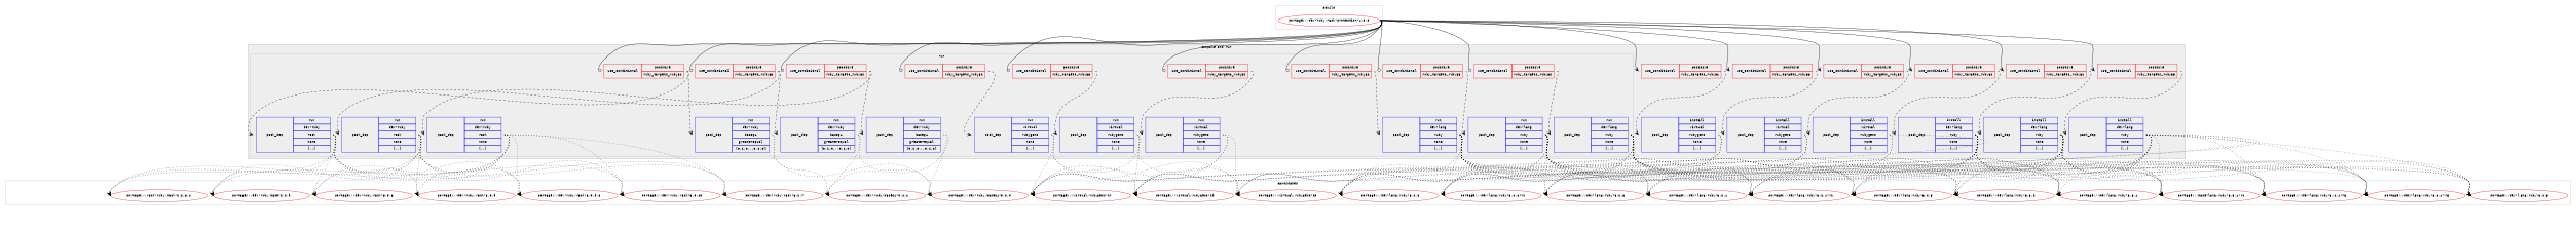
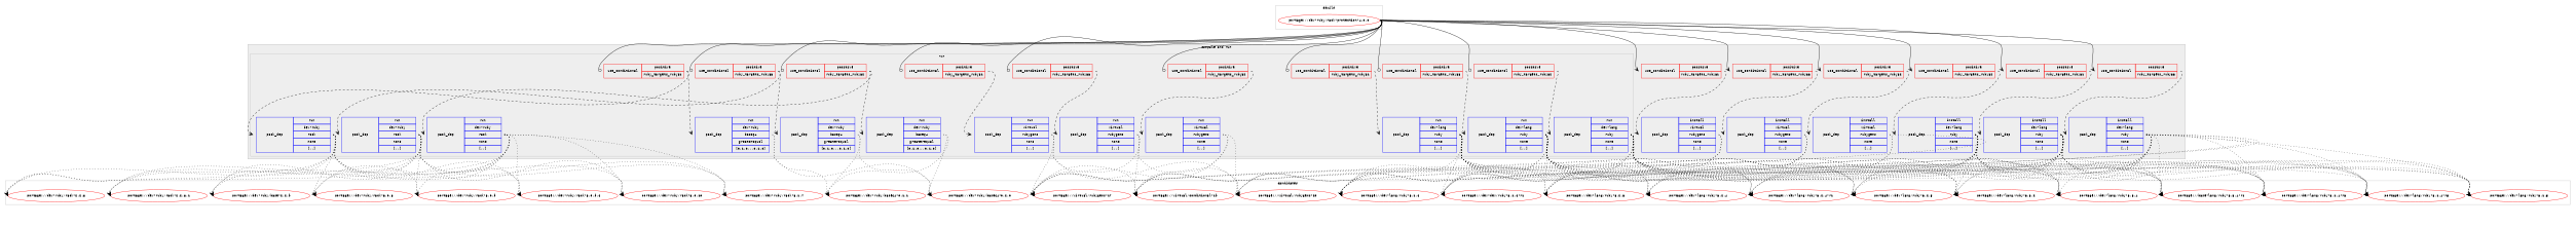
  digraph {
    compound=true
    concentrate=true
    fontname="DejaVu Sans Mono"
    fontsize=10
    newrank=true
    rankdir=TB
    ranksep=1.5
    node [color=red fontname="DejaVu Sans Mono" fontsize=10 shape=none]
    edge [arrowhead=vee fontname="DejaVu Sans Mono" headport=w style=dotted tailport=e weight=100]
    n1 [label="portage://dev-ruby/rack-protection-4.0.0" width=4 shape=""]
    n2 [color=blue label=<<TABLE BORDER="0" CELLBORDER="1" CELLSPACING="0" CELLPADDING="4" WIDTH="220"><TR><TD ROWSPAN="6" CELLPADDING="30">pack_dep</TD></TR><TR><TD WIDTH="110">install</TD></TR><TR><TD>dev-lang</TD></TR><TR><TD>ruby</TD></TR><TR><TD>none</TD></TR><TR><TD>[,,]</TD></TR></TABLE>>]
    n3 [label=<<TABLE BORDER="0" CELLBORDER="1" CELLSPACING="0" CELLPADDING="4"><TR><TD ROWSPAN="3" CELLPADDING="10">use_conditional</TD></TR><TR><TD>positive</TD></TR><TR><TD>ruby_targets_ruby31</TD></TR></TABLE>>]
    n4 [color=blue label=<<TABLE BORDER="0" CELLBORDER="1" CELLSPACING="0" CELLPADDING="4" WIDTH="220"><TR><TD ROWSPAN="6" CELLPADDING="30">pack_dep</TD></TR><TR><TD WIDTH="110">install</TD></TR><TR><TD>virtual</TD></TR><TR><TD>rubygems</TD></TR><TR><TD>none</TD></TR><TR><TD>[,,]</TD></TR></TABLE>>]
    n5 [label=<<TABLE BORDER="0" CELLBORDER="1" CELLSPACING="0" CELLPADDING="4"><TR><TD ROWSPAN="3" CELLPADDING="10">use_conditional</TD></TR><TR><TD>positive</TD></TR><TR><TD>ruby_targets_ruby31</TD></TR></TABLE>>]
    n6 [color=blue label=<<TABLE BORDER="0" CELLBORDER="1" CELLSPACING="0" CELLPADDING="4" WIDTH="220"><TR><TD ROWSPAN="6" CELLPADDING="30">pack_dep</TD></TR><TR><TD WIDTH="110">install</TD></TR><TR><TD>dev-lang</TD></TR><TR><TD>ruby</TD></TR><TR><TD>none</TD></TR><TR><TD>[,,]</TD></TR></TABLE>>]
    n7 [label=<<TABLE BORDER="0" CELLBORDER="1" CELLSPACING="0" CELLPADDING="4"><TR><TD ROWSPAN="3" CELLPADDING="10">use_conditional</TD></TR><TR><TD>positive</TD></TR><TR><TD>ruby_targets_ruby32</TD></TR></TABLE>>]
    n8 [color=blue label=<<TABLE BORDER="0" CELLBORDER="1" CELLSPACING="0" CELLPADDING="4" WIDTH="220"><TR><TD ROWSPAN="6" CELLPADDING="30">pack_dep</TD></TR><TR><TD WIDTH="110">install</TD></TR><TR><TD>virtual</TD></TR><TR><TD>rubygems</TD></TR><TR><TD>none</TD></TR><TR><TD>[,,]</TD></TR></TABLE>>]
    n9 [label=<<TABLE BORDER="0" CELLBORDER="1" CELLSPACING="0" CELLPADDING="4"><TR><TD ROWSPAN="3" CELLPADDING="10">use_conditional</TD></TR><TR><TD>positive</TD></TR><TR><TD>ruby_targets_ruby32</TD></TR></TABLE>>]
    n10 [color=blue label=<<TABLE BORDER="0" CELLBORDER="1" CELLSPACING="0" CELLPADDING="4" WIDTH="220"><TR><TD ROWSPAN="6" CELLPADDING="30">pack_dep</TD></TR><TR><TD WIDTH="110">install</TD></TR><TR><TD>dev-lang</TD></TR><TR><TD>ruby</TD></TR><TR><TD>none</TD></TR><TR><TD>[,,]</TD></TR></TABLE>>]
    n11 [label=<<TABLE BORDER="0" CELLBORDER="1" CELLSPACING="0" CELLPADDING="4"><TR><TD ROWSPAN="3" CELLPADDING="10">use_conditional</TD></TR><TR><TD>positive</TD></TR><TR><TD>ruby_targets_ruby33</TD></TR></TABLE>>]
    n12 [color=blue label=<<TABLE BORDER="0" CELLBORDER="1" CELLSPACING="0" CELLPADDING="4" WIDTH="220"><TR><TD ROWSPAN="6" CELLPADDING="30">pack_dep</TD></TR><TR><TD WIDTH="110">install</TD></TR><TR><TD>virtual</TD></TR><TR><TD>rubygems</TD></TR><TR><TD>none</TD></TR><TR><TD>[,,]</TD></TR></TABLE>>]
    n13 [label=<<TABLE BORDER="0" CELLBORDER="1" CELLSPACING="0" CELLPADDING="4"><TR><TD ROWSPAN="3" CELLPADDING="10">use_conditional</TD></TR><TR><TD>positive</TD></TR><TR><TD>ruby_targets_ruby33</TD></TR></TABLE>>]
    n14 [color=blue label=<<TABLE BORDER="0" CELLBORDER="1" CELLSPACING="0" CELLPADDING="4" WIDTH="220"><TR><TD ROWSPAN="6" CELLPADDING="30">pack_dep</TD></TR><TR><TD WIDTH="110">run</TD></TR><TR><TD>dev-lang</TD></TR><TR><TD>ruby</TD></TR><TR><TD>none</TD></TR><TR><TD>[,,]</TD></TR></TABLE>>]
    n15 [label=<<TABLE BORDER="0" CELLBORDER="1" CELLSPACING="0" CELLPADDING="4"><TR><TD ROWSPAN="3" CELLPADDING="10">use_conditional</TD></TR><TR><TD>positive</TD></TR><TR><TD>ruby_targets_ruby31</TD></TR></TABLE>>]
    n16 [color=blue label=<<TABLE BORDER="0" CELLBORDER="1" CELLSPACING="0" CELLPADDING="4" WIDTH="220"><TR><TD ROWSPAN="6" CELLPADDING="30">pack_dep</TD></TR><TR><TD WIDTH="110">run</TD></TR><TR><TD>dev-ruby</TD></TR><TR><TD>base64</TD></TR><TR><TD>greaterequal</TD></TR><TR><TD>[0.1.0,,,0.1.0]</TD></TR></TABLE>>]
    n17 [color=blue label=<<TABLE BORDER="0" CELLBORDER="1" CELLSPACING="0" CELLPADDING="4" WIDTH="220"><TR><TD ROWSPAN="6" CELLPADDING="30">pack_dep</TD></TR><TR><TD WIDTH="110">run</TD></TR><TR><TD>dev-ruby</TD></TR><TR><TD>rack</TD></TR><TR><TD>none</TD></TR><TR><TD>[,,]</TD></TR></TABLE>>]
    n18 [label=<<TABLE BORDER="0" CELLBORDER="1" CELLSPACING="0" CELLPADDING="4"><TR><TD ROWSPAN="3" CELLPADDING="10">use_conditional</TD></TR><TR><TD>positive</TD></TR><TR><TD>ruby_targets_ruby31</TD></TR></TABLE>>]
    n19 [color=blue label=<<TABLE BORDER="0" CELLBORDER="1" CELLSPACING="0" CELLPADDING="4" WIDTH="220"><TR><TD ROWSPAN="6" CELLPADDING="30">pack_dep</TD></TR><TR><TD WIDTH="110">run</TD></TR><TR><TD>virtual</TD></TR><TR><TD>rubygems</TD></TR><TR><TD>none</TD></TR><TR><TD>[,,]</TD></TR></TABLE>>]
    n20 [label=<<TABLE BORDER="0" CELLBORDER="1" CELLSPACING="0" CELLPADDING="4"><TR><TD ROWSPAN="3" CELLPADDING="10">use_conditional</TD></TR><TR><TD>positive</TD></TR><TR><TD>ruby_targets_ruby31</TD></TR></TABLE>>]
    n21 [color=blue label=<<TABLE BORDER="0" CELLBORDER="1" CELLSPACING="0" CELLPADDING="4" WIDTH="220"><TR><TD ROWSPAN="6" CELLPADDING="30">pack_dep</TD></TR><TR><TD WIDTH="110">run</TD></TR><TR><TD>dev-lang</TD></TR><TR><TD>ruby</TD></TR><TR><TD>none</TD></TR><TR><TD>[,,]</TD></TR></TABLE>>]
    n22 [label=<<TABLE BORDER="0" CELLBORDER="1" CELLSPACING="0" CELLPADDING="4"><TR><TD ROWSPAN="3" CELLPADDING="10">use_conditional</TD></TR><TR><TD>positive</TD></TR><TR><TD>ruby_targets_ruby32</TD></TR></TABLE>>]
    n23 [color=blue label=<<TABLE BORDER="0" CELLBORDER="1" CELLSPACING="0" CELLPADDING="4" WIDTH="220"><TR><TD ROWSPAN="6" CELLPADDING="30">pack_dep</TD></TR><TR><TD WIDTH="110">run</TD></TR><TR><TD>dev-ruby</TD></TR><TR><TD>base64</TD></TR><TR><TD>greaterequal</TD></TR><TR><TD>[0.1.0,,,0.1.0]</TD></TR></TABLE>>]
    n24 [color=blue label=<<TABLE BORDER="0" CELLBORDER="1" CELLSPACING="0" CELLPADDING="4" WIDTH="220"><TR><TD ROWSPAN="6" CELLPADDING="30">pack_dep</TD></TR><TR><TD WIDTH="110">run</TD></TR><TR><TD>dev-ruby</TD></TR><TR><TD>rack</TD></TR><TR><TD>none</TD></TR><TR><TD>[,,]</TD></TR></TABLE>>]
    n25 [label=<<TABLE BORDER="0" CELLBORDER="1" CELLSPACING="0" CELLPADDING="4"><TR><TD ROWSPAN="3" CELLPADDING="10">use_conditional</TD></TR><TR><TD>positive</TD></TR><TR><TD>ruby_targets_ruby32</TD></TR></TABLE>>]
    n26 [color=blue label=<<TABLE BORDER="0" CELLBORDER="1" CELLSPACING="0" CELLPADDING="4" WIDTH="220"><TR><TD ROWSPAN="6" CELLPADDING="30">pack_dep</TD></TR><TR><TD WIDTH="110">run</TD></TR><TR><TD>virtual</TD></TR><TR><TD>rubygems</TD></TR><TR><TD>none</TD></TR><TR><TD>[,,]</TD></TR></TABLE>>]
    n27 [label=<<TABLE BORDER="0" CELLBORDER="1" CELLSPACING="0" CELLPADDING="4"><TR><TD ROWSPAN="3" CELLPADDING="10">use_conditional</TD></TR><TR><TD>positive</TD></TR><TR><TD>ruby_targets_ruby32</TD></TR></TABLE>>]
    n28 [color=blue label=<<TABLE BORDER="0" CELLBORDER="1" CELLSPACING="0" CELLPADDING="4" WIDTH="220"><TR><TD ROWSPAN="6" CELLPADDING="30">pack_dep</TD></TR><TR><TD WIDTH="110">run</TD></TR><TR><TD>dev-lang</TD></TR><TR><TD>ruby</TD></TR><TR><TD>none</TD></TR><TR><TD>[,,]</TD></TR></TABLE>>]
    n29 [label=<<TABLE BORDER="0" CELLBORDER="1" CELLSPACING="0" CELLPADDING="4"><TR><TD ROWSPAN="3" CELLPADDING="10">use_conditional</TD></TR><TR><TD>positive</TD></TR><TR><TD>ruby_targets_ruby33</TD></TR></TABLE>>]
    n30 [color=blue label=<<TABLE BORDER="0" CELLBORDER="1" CELLSPACING="0" CELLPADDING="4" WIDTH="220"><TR><TD ROWSPAN="6" CELLPADDING="30">pack_dep</TD></TR><TR><TD WIDTH="110">run</TD></TR><TR><TD>dev-ruby</TD></TR><TR><TD>base64</TD></TR><TR><TD>greaterequal</TD></TR><TR><TD>[0.1.0,,,0.1.0]</TD></TR></TABLE>>]
    n31 [color=blue label=<<TABLE BORDER="0" CELLBORDER="1" CELLSPACING="0" CELLPADDING="4" WIDTH="220"><TR><TD ROWSPAN="6" CELLPADDING="30">pack_dep</TD></TR><TR><TD WIDTH="110">run</TD></TR><TR><TD>dev-ruby</TD></TR><TR><TD>rack</TD></TR><TR><TD>none</TD></TR><TR><TD>[,,]</TD></TR></TABLE>>]
    n32 [label=<<TABLE BORDER="0" CELLBORDER="1" CELLSPACING="0" CELLPADDING="4"><TR><TD ROWSPAN="3" CELLPADDING="10">use_conditional</TD></TR><TR><TD>positive</TD></TR><TR><TD>ruby_targets_ruby33</TD></TR></TABLE>>]
    n33 [color=blue label=<<TABLE BORDER="0" CELLBORDER="1" CELLSPACING="0" CELLPADDING="4" WIDTH="220"><TR><TD ROWSPAN="6" CELLPADDING="30">pack_dep</TD></TR><TR><TD WIDTH="110">run</TD></TR><TR><TD>virtual</TD></TR><TR><TD>rubygems</TD></TR><TR><TD>none</TD></TR><TR><TD>[,,]</TD></TR></TABLE>>]
    n34 [label=<<TABLE BORDER="0" CELLBORDER="1" CELLSPACING="0" CELLPADDING="4"><TR><TD ROWSPAN="3" CELLPADDING="10">use_conditional</TD></TR><TR><TD>positive</TD></TR><TR><TD>ruby_targets_ruby33</TD></TR></TABLE>>]
    n35 [label="portage://virtual/rubygems-20" width=4 shape=""]
-   n36 [label="portage://virtual/rubygems-19" width=4 shape=""]
+   n36 [label="portage://virtual/conditional-19" width=4 shape=""]
    n37 [label="portage://virtual/rubygems-17" width=4 shape=""]
    n38 [label="portage://base-lang/ruby-3.3.4-r1" width=4 shape=""]
    n39 [label="portage://dev-lang/ruby-3.3.4" width=4 shape=""]
    n40 [label="portage://dev-lang/ruby-3.3.2" width=4 shape=""]
    n41 [label="portage://dev-lang/ruby-3.2.5" width=4 shape=""]
    n42 [label="portage://dev-lang/ruby-3.2.4-r1" width=4 shape=""]
    n43 [label="portage://dev-lang/ruby-3.2.4" width=4 shape=""]
    n44 [label="portage://dev-lang/ruby-3.2.3" width=4 shape=""]
-   n45 [label="portage://dev-lang/ruby-3.1.6-r1" width=4 shape=""]
+   n45 [label="portage://dev-dev/ruby-3.1.6-r1" width=4 shape=""]
    n46 [label="portage://dev-lang/ruby-3.1.6" width=4 shape=""]
    n47 [label="portage://dev-lang/ruby-3.1.5" width=4 shape=""]
    n48 [label="portage://dev-lang/ruby-3.1.4-r5" width=4 shape=""]
    n49 [label="portage://dev-lang/ruby-3.1.4-r3" width=4 shape=""]
    n50 [label="portage://dev-ruby/base64-0.2.0" width=4 shape=""]
    n51 [label="portage://dev-ruby/base64-0.1.1" width=4 shape=""]
    n52 [label="portage://dev-ruby/rack-3.1.7" width=4 shape=""]
    n53 [label="portage://dev-ruby/rack-3.0.10" width=4 shape=""]
    n54 [label="portage://dev-ruby/rack-3.0.9.6" width=4 shape=""]
    n55 [label="portage://dev-ruby/rack-3.0.9" width=4 shape=""]
    n56 [label="portage://dev-ruby/rack-3.0.8" width=4 shape=""]
    n57 [label="portage://dev-ruby/base-2.2.9" width=4 shape=""]
-   n58 [label="portage://rack-ruby/rack-2.2.8.1" width=4 shape=""]
+   n58 [label="portage://dev-ruby/rack-2.2.8.1" width=4 shape=""]
+   n59 [label="portage://dev-ruby/rack-2.2.8" width=4 shape=""]
    subgraph cluster_1 {
      color=gray
      label=<<i>ebuild</i>>
      n1
    }
    subgraph cluster_2 {
      color=gray
      label=<<i>dependencies</i>>
      subgraph cluster_3 {
        color=gray
        fillcolor="#eeeeee"
        label=<<i>compile</i>>
        style=filled
        subgraph sub_4 {
          color=gray
          fillcolor="#eeeeee"
          label=<<i>compile</i>>
          style=filled
          n3
          subgraph sub_5 {
            color=gray
            fillcolor="#eeeeee"
            label=<<i>compile</i>>
            style=filled
            n2
          }
        }
        subgraph sub_6 {
          color=gray
          fillcolor="#eeeeee"
          label=<<i>compile</i>>
          style=filled
          n5
          subgraph sub_7 {
            color=gray
            fillcolor="#eeeeee"
            label=<<i>compile</i>>
            style=filled
            n4
          }
        }
        subgraph sub_8 {
          color=gray
          fillcolor="#eeeeee"
          label=<<i>compile</i>>
          style=filled
          n7
          subgraph sub_9 {
            color=gray
            fillcolor="#eeeeee"
            label=<<i>compile</i>>
            style=filled
            n6
          }
        }
        subgraph sub_10 {
          color=gray
          fillcolor="#eeeeee"
          label=<<i>compile</i>>
          style=filled
          n9
          subgraph sub_11 {
            color=gray
            fillcolor="#eeeeee"
            label=<<i>compile</i>>
            style=filled
            n8
          }
        }
        subgraph sub_12 {
          color=gray
          fillcolor="#eeeeee"
          label=<<i>compile</i>>
          style=filled
          n11
          subgraph sub_13 {
            color=gray
            fillcolor="#eeeeee"
            label=<<i>compile</i>>
            style=filled
            n10
          }
        }
        subgraph sub_14 {
          color=gray
          fillcolor="#eeeeee"
          label=<<i>compile</i>>
          style=filled
          n13
          subgraph sub_15 {
            color=gray
            fillcolor="#eeeeee"
            label=<<i>compile</i>>
            style=filled
            n12
          }
        }
      }
      subgraph cluster_16 {
        color=gray
        fillcolor="#eeeeee"
        label=<<i>compile and run</i>>
        style=filled
      }
      subgraph cluster_17 {
        color=gray
        fillcolor="#eeeeee"
        label=<<i>run</i>>
        style=filled
        subgraph sub_18 {
          color=gray
          fillcolor="#eeeeee"
          label=<<i>run</i>>
          style=filled
          n15
          subgraph sub_19 {
            color=gray
            fillcolor="#eeeeee"
            label=<<i>run</i>>
            style=filled
            n14
          }
        }
        subgraph sub_20 {
          color=gray
          fillcolor="#eeeeee"
          label=<<i>run</i>>
          style=filled
          n18
          subgraph sub_21 {
            color=gray
            fillcolor="#eeeeee"
            label=<<i>run</i>>
            style=filled
            n16
          }
          subgraph sub_22 {
            color=gray
            fillcolor="#eeeeee"
            label=<<i>run</i>>
            style=filled
            n17
          }
        }
        subgraph sub_23 {
          color=gray
          fillcolor="#eeeeee"
          label=<<i>run</i>>
          style=filled
          n20
          subgraph sub_24 {
            color=gray
            fillcolor="#eeeeee"
            label=<<i>run</i>>
            style=filled
            n19
          }
        }
        subgraph sub_25 {
          color=gray
          fillcolor="#eeeeee"
          label=<<i>run</i>>
          style=filled
          n22
          subgraph sub_26 {
            color=gray
            fillcolor="#eeeeee"
            label=<<i>run</i>>
            style=filled
            n21
          }
        }
        subgraph sub_27 {
          color=gray
          fillcolor="#eeeeee"
          label=<<i>run</i>>
          style=filled
          n25
          subgraph sub_28 {
            color=gray
            fillcolor="#eeeeee"
            label=<<i>run</i>>
            style=filled
            n23
          }
          subgraph sub_29 {
            color=gray
            fillcolor="#eeeeee"
            label=<<i>run</i>>
            style=filled
            n24
          }
        }
        subgraph sub_30 {
          color=gray
          fillcolor="#eeeeee"
          label=<<i>run</i>>
          style=filled
          n27
          subgraph sub_31 {
            color=gray
            fillcolor="#eeeeee"
            label=<<i>run</i>>
            style=filled
            n26
          }
        }
        subgraph sub_32 {
          color=gray
          fillcolor="#eeeeee"
          label=<<i>run</i>>
          style=filled
          n29
          subgraph sub_33 {
            color=gray
            fillcolor="#eeeeee"
            label=<<i>run</i>>
            style=filled
            n28
          }
        }
        subgraph sub_34 {
          color=gray
          fillcolor="#eeeeee"
          label=<<i>run</i>>
          style=filled
          n32
          subgraph sub_35 {
            color=gray
            fillcolor="#eeeeee"
            label=<<i>run</i>>
            style=filled
            n30
          }
          subgraph sub_36 {
            color=gray
            fillcolor="#eeeeee"
            label=<<i>run</i>>
            style=filled
            n31
          }
        }
        subgraph sub_37 {
          color=gray
          fillcolor="#eeeeee"
          label=<<i>run</i>>
          style=filled
          n34
          subgraph sub_38 {
            color=gray
            fillcolor="#eeeeee"
            label=<<i>run</i>>
            style=filled
            n33
          }
        }
      }
    }
    subgraph cluster_39 {
      color=gray
      label=<<i>candidates</i>>
      rank=same
      subgraph sub_40 {
        color=black
        label=<<i>candidates</i>>
        nodesep=1
        rank=same
        n38
        n39
        n40
        n41
        n42
        n43
        n44
        n45
        n46
        n47
        n48
        n49
      }
      subgraph sub_41 {
        color=black
        label=<<i>candidates</i>>
        nodesep=1
        rank=same
        n35
        n36
        n37
      }
      subgraph sub_42 {
        color=black
        label=<<i>candidates</i>>
        nodesep=1
        rank=same
        n38
        n39
        n40
        n41
        n42
        n43
        n44
        n45
        n46
        n47
        n48
        n49
      }
      subgraph sub_43 {
        color=black
        label=<<i>candidates</i>>
        nodesep=1
        rank=same
        n35
        n36
        n37
      }
      subgraph sub_44 {
        color=black
        label=<<i>candidates</i>>
        nodesep=1
        rank=same
        n38
        n39
        n40
        n41
        n42
        n43
        n44
        n45
        n46
        n47
        n48
        n49
      }
      subgraph sub_45 {
        color=black
        label=<<i>candidates</i>>
        nodesep=1
        rank=same
        n35
        n36
        n37
      }
      subgraph sub_46 {
        color=black
        label=<<i>candidates</i>>
        nodesep=1
        rank=same
        n38
        n39
        n40
        n41
        n42
        n43
        n44
        n45
        n46
        n47
        n48
        n49
      }
      subgraph sub_47 {
        color=black
        label=<<i>candidates</i>>
        nodesep=1
        rank=same
        n50
        n51
      }
      subgraph sub_48 {
        color=black
        label=<<i>candidates</i>>
        nodesep=1
        rank=same
        n52
        n53
        n54
        n55
        n56
        n57
        n58
+       n59
      }
      subgraph sub_49 {
        color=black
        label=<<i>candidates</i>>
        nodesep=1
        rank=same
        n35
        n36
        n37
      }
      subgraph sub_50 {
        color=black
        label=<<i>candidates</i>>
        nodesep=1
        rank=same
        n38
        n39
        n40
        n41
        n42
        n43
        n44
        n45
        n46
        n47
        n48
        n49
      }
      subgraph sub_51 {
        color=black
        label=<<i>candidates</i>>
        nodesep=1
        rank=same
        n50
        n51
      }
      subgraph sub_52 {
        color=black
        label=<<i>candidates</i>>
        nodesep=1
        rank=same
        n52
        n53
        n54
        n55
        n56
        n57
        n58
+       n59
      }
      subgraph sub_53 {
        color=black
        label=<<i>candidates</i>>
        nodesep=1
        rank=same
        n35
        n36
        n37
      }
      subgraph sub_54 {
        color=black
        label=<<i>candidates</i>>
        nodesep=1
        rank=same
        n38
        n39
        n40
        n41
        n42
        n43
        n44
        n45
        n46
        n47
        n48
        n49
      }
      subgraph sub_55 {
        color=black
        label=<<i>candidates</i>>
        nodesep=1
        rank=same
        n50
        n51
      }
      subgraph sub_56 {
        color=black
        label=<<i>candidates</i>>
        nodesep=1
        rank=same
        n52
        n53
        n54
        n55
        n56
        n57
        n58
+       n59
      }
      subgraph sub_57 {
        color=black
        label=<<i>candidates</i>>
        nodesep=1
        rank=same
        n35
        n36
        n37
      }
    }
    n1 -> n3 [style=solid weight=20]
    n1 -> n5 [style=solid weight=20]
    n1 -> n7 [style=solid weight=20]
    n1 -> n9 [style=solid weight=20]
    n1 -> n11 [style=solid weight=20]
    n1 -> n13 [style=solid weight=20]
    n1 -> n15 [arrowhead=odot style=solid weight=20]
    n1 -> n18 [arrowhead=odot style=solid weight=20]
    n1 -> n20 [arrowhead=odot style=solid weight=20]
    n1 -> n22 [arrowhead=odot style=solid weight=20]
    n1 -> n25 [arrowhead=odot style=solid weight=20]
    n1 -> n27 [arrowhead=odot style=solid weight=20]
    n1 -> n29 [arrowhead=odot style=solid weight=20]
    n1 -> n32 [arrowhead=odot style=solid weight=20]
    n1 -> n34 [arrowhead=odot style=solid weight=20]
    n2 -> n38
    n2 -> n39
    n2 -> n40
    n2 -> n41
    n2 -> n42
    n2 -> n43
    n2 -> n44
    n2 -> n45
    n2 -> n46
    n2 -> n47
    n2 -> n48
    n2 -> n49
    n3 -> n2 [style=dashed weight=20]
    n4 -> n35
    n4 -> n36
    n4 -> n37
    n5 -> n4 [style=dashed weight=20]
    n6 -> n38
    n6 -> n39
    n6 -> n40
    n6 -> n41
    n6 -> n42
    n6 -> n43
    n6 -> n44
    n6 -> n45
    n6 -> n46
    n6 -> n47
    n6 -> n48
    n6 -> n49
    n7 -> n6 [style=dashed weight=20]
    n8 -> n35
    n8 -> n36
    n8 -> n37
    n9 -> n8 [style=dashed weight=20]
    n10 -> n38
    n10 -> n39
    n10 -> n40
    n10 -> n41
    n10 -> n42
    n10 -> n43
    n10 -> n44
    n10 -> n45
    n10 -> n46
    n10 -> n47
    n10 -> n48
    n10 -> n49
    n11 -> n10 [style=dashed weight=20]
    n12 -> n35
    n12 -> n36
    n12 -> n37
    n13 -> n12 [style=dashed weight=20]
    n14 -> n38
    n14 -> n39
    n14 -> n40
    n14 -> n41
    n14 -> n42
    n14 -> n43
    n14 -> n44
    n14 -> n45
    n14 -> n46
    n14 -> n47
    n14 -> n48
    n14 -> n49
    n15 -> n14 [style=dashed weight=20]
    n16 -> n50
    n16 -> n51
    n17 -> n52
    n17 -> n53
    n17 -> n54
    n17 -> n55
    n17 -> n56
    n17 -> n57
    n17 -> n58
+   n17 -> n59
    n18 -> n16 [style=dashed weight=20]
    n18 -> n17 [style=dashed weight=20]
    n19 -> n35
    n19 -> n36
    n19 -> n37
    n20 -> n19 [style=dashed weight=20]
    n21 -> n38
    n21 -> n39
    n21 -> n40
    n21 -> n41
    n21 -> n42
    n21 -> n43
    n21 -> n44
    n21 -> n45
    n21 -> n46
    n21 -> n47
    n21 -> n48
    n21 -> n49
    n22 -> n21 [style=dashed weight=20]
    n23 -> n50
    n23 -> n51
    n24 -> n52
    n24 -> n53
    n24 -> n54
    n24 -> n55
    n24 -> n56
    n24 -> n57
    n24 -> n58
+   n24 -> n59
    n25 -> n23 [style=dashed weight=20]
    n25 -> n24 [style=dashed weight=20]
    n26 -> n35
    n26 -> n36
    n26 -> n37
    n27 -> n26 [style=dashed weight=20]
    n28 -> n38
    n28 -> n39
    n28 -> n40
    n28 -> n41
    n28 -> n42
    n28 -> n43
    n28 -> n44
    n28 -> n45
    n28 -> n46
    n28 -> n47
    n28 -> n48
    n28 -> n49
    n29 -> n28 [style=dashed weight=20]
    n30 -> n50
    n30 -> n51
    n31 -> n52
    n31 -> n53
    n31 -> n54
    n31 -> n55
    n31 -> n56
    n31 -> n57
    n31 -> n58
+   n31 -> n59
    n32 -> n30 [style=dashed weight=20]
    n32 -> n31 [style=dashed weight=20]
    n33 -> n35
    n33 -> n36
    n33 -> n37
    n34 -> n33 [style=dashed weight=20]
  }
